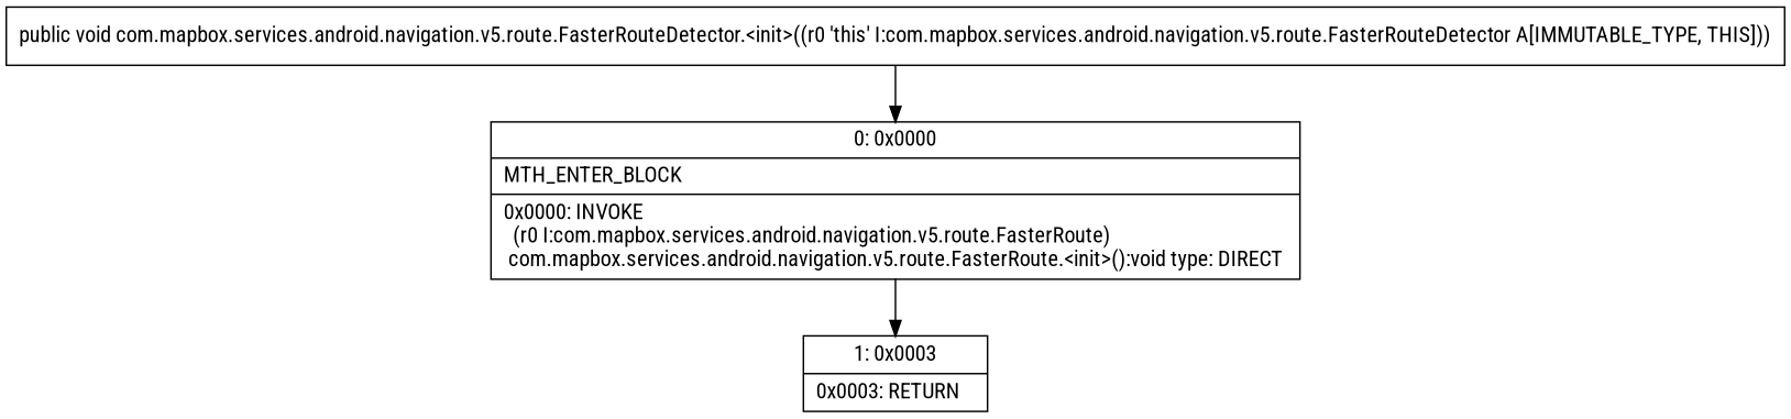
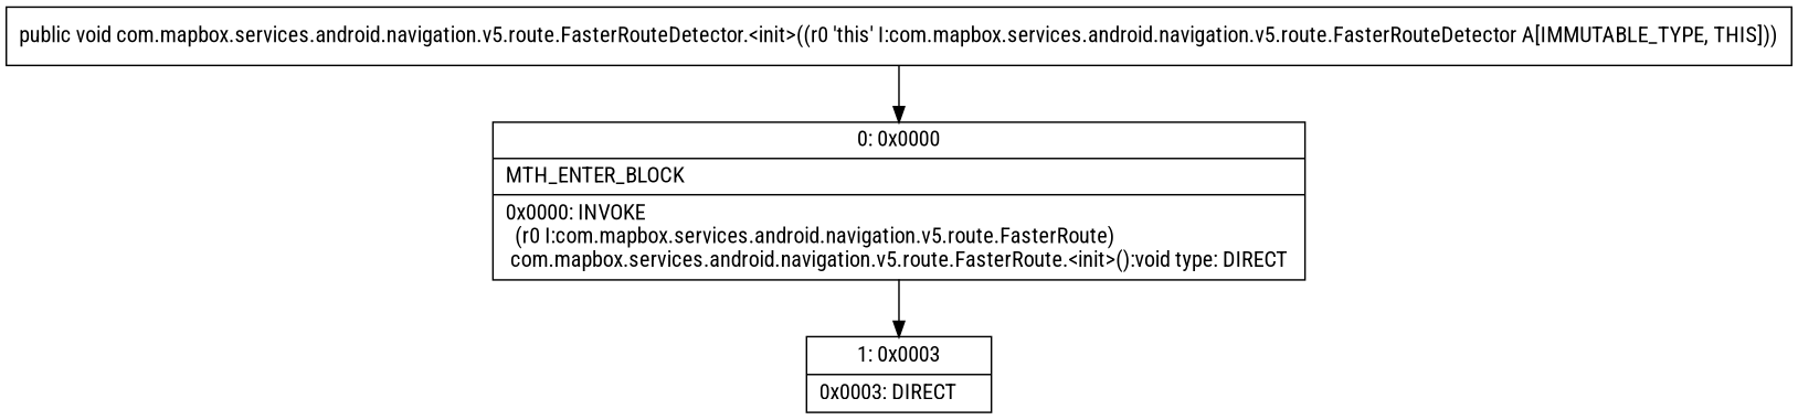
  digraph {
    fontname="Roboto Condensed"
    node [shape=record fontname="Roboto Condensed"]
    edge [fontname="Roboto Condensed"]
    n1 [label="{0\:\ 0x0000|MTH_ENTER_BLOCK\l|0x0000: INVOKE  \l  (r0 I:com.mapbox.services.android.navigation.v5.route.FasterRoute)\l com.mapbox.services.android.navigation.v5.route.FasterRoute.\<init\>():void type: DIRECT \l}"]
-   n2 [label="{1\:\ 0x0003|0x0003: RETURN   \l}"]
+   n2 [label="{1\:\ 0x0003|0x0003: DIRECT   \l}"]
    n3 [label="{public void com.mapbox.services.android.navigation.v5.route.FasterRouteDetector.\<init\>((r0 'this' I:com.mapbox.services.android.navigation.v5.route.FasterRouteDetector A[IMMUTABLE_TYPE, THIS])) }"]
    n1 -> n2
    n3 -> n1
  }
